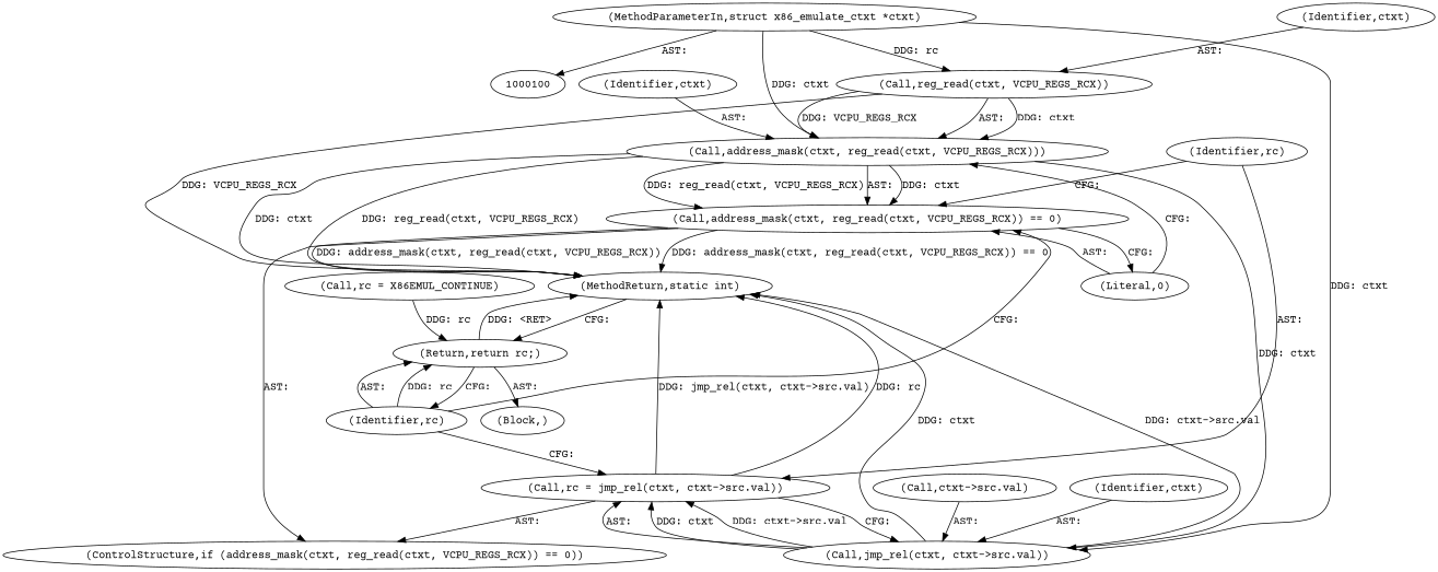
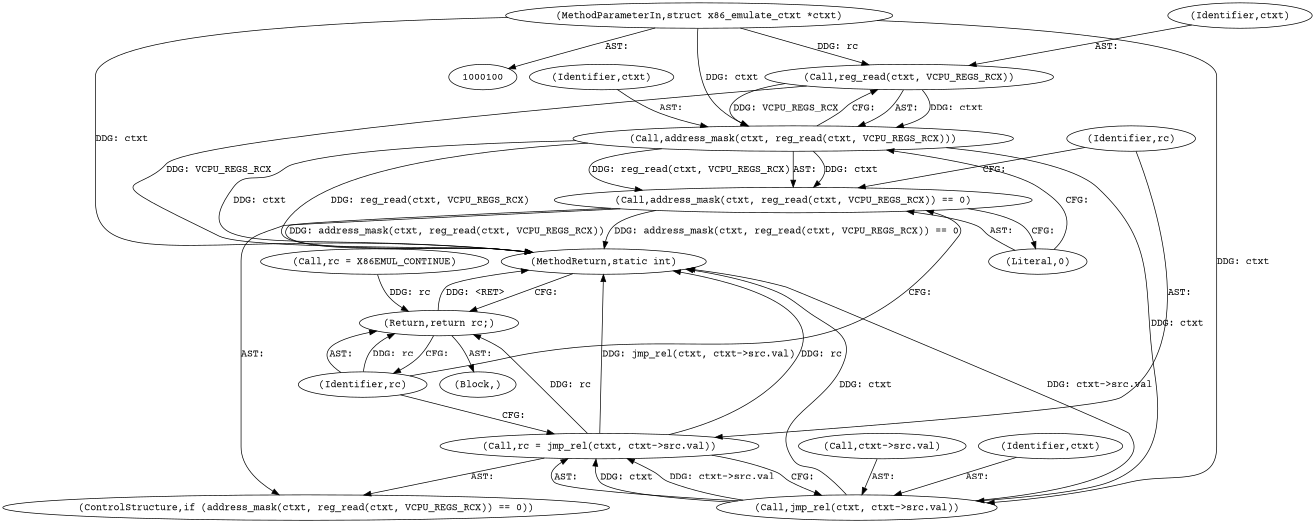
  digraph {
    fontname="Courier Prime"
    node [fontname="Courier Prime"]
    edge [fontname="Courier Prime"]
    n1 [label="(Call,reg_read(ctxt, VCPU_REGS_RCX))"]
    n2 [label="(Call,address_mask(ctxt, reg_read(ctxt, VCPU_REGS_RCX)))"]
    n3 [label="(MethodReturn,static int)"]
    n4 [label="(Call,jmp_rel(ctxt, ctxt->src.val))"]
    n5 [label="(Call,address_mask(ctxt, reg_read(ctxt, VCPU_REGS_RCX)) == 0)"]
    n6 [label="(Return,return rc;)"]
    n7 [label="(MethodParameterIn,struct x86_emulate_ctxt *ctxt)"]
    1000100
    n9 [label="(Call,rc = jmp_rel(ctxt, ctxt->src.val))"]
    n10 [label="(ControlStructure,if (address_mask(ctxt, reg_read(ctxt, VCPU_REGS_RCX)) == 0))"]
    n11 [label="(Literal,0)"]
    n12 [label="(Call,ctxt->src.val)"]
    n13 [label="(Identifier,rc)"]
    n14 [label="(Block,)"]
    n15 [label="(Identifier,ctxt)"]
    n16 [label="(Identifier,rc)"]
    n17 [label="(Identifier,ctxt)"]
    n18 [label="(Call,rc = X86EMUL_CONTINUE)"]
    n19 [label="(Identifier,ctxt)"]
    n1 -> n2 [label="AST: "]
    n1 -> n2 [label="DDG: ctxt"]
    n1 -> n2 [label="DDG: VCPU_REGS_RCX"]
    n1 -> n3 [label="DDG: VCPU_REGS_RCX"]
+   n2 -> n1 [label="CFG: "]
    n2 -> n3 [label="DDG: ctxt"]
    n2 -> n3 [label="DDG: reg_read(ctxt, VCPU_REGS_RCX)"]
    n2 -> n4 [label="DDG: ctxt"]
    n2 -> n5 [label="AST: "]
    n2 -> n5 [label="DDG: ctxt"]
    n2 -> n5 [label="DDG: reg_read(ctxt, VCPU_REGS_RCX)"]
    n3 -> n6 [label="CFG: "]
    n4 -> n3 [label="DDG: ctxt"]
    n4 -> n3 [label="DDG: ctxt->src.val"]
    n4 -> n9 [label="AST: "]
    n4 -> n9 [label="DDG: ctxt"]
    n4 -> n9 [label="DDG: ctxt->src.val"]
    n5 -> n3 [label="DDG: address_mask(ctxt, reg_read(ctxt, VCPU_REGS_RCX)) == 0"]
    n5 -> n3 [label="DDG: address_mask(ctxt, reg_read(ctxt, VCPU_REGS_RCX))"]
    n5 -> n10 [label="AST: "]
    n5 -> n11 [label="CFG: "]
    n6 -> n3 [label="DDG: <RET>"]
    n6 -> n13 [label="CFG: "]
    n6 -> n14 [label="AST: "]
    n7 -> n1 [label="DDG: rc"]
    n7 -> n2 [label="DDG: ctxt"]
+   n7 -> n3 [label="DDG: ctxt"]
    n7 -> n4 [label="DDG: ctxt"]
    n7 -> 1000100 [label="AST: "]
    n9 -> n3 [label="DDG: jmp_rel(ctxt, ctxt->src.val)"]
    n9 -> n3 [label="DDG: rc"]
    n9 -> n4 [label="CFG: "]
+   n9 -> n6 [label="DDG: rc"]
    n9 -> n10 [label="AST: "]
    n11 -> n2 [label="CFG: "]
    n11 -> n5 [label="AST: "]
    n12 -> n4 [label="AST: "]
    n13 -> n5 [label="CFG: "]
    n13 -> n6 [label="AST: "]
    n13 -> n6 [label="DDG: rc"]
    n13 -> n9 [label="CFG: "]
    n15 -> n2 [label="AST: "]
    n16 -> n5 [label="CFG: "]
    n16 -> n9 [label="AST: "]
    n17 -> n4 [label="AST: "]
    n18 -> n6 [label="DDG: rc"]
    n19 -> n1 [label="AST: "]
  }
